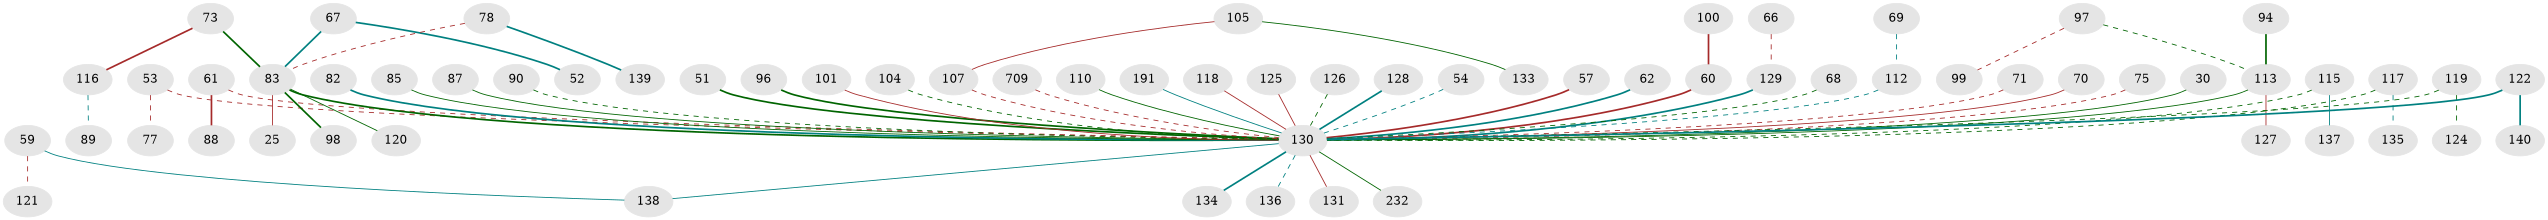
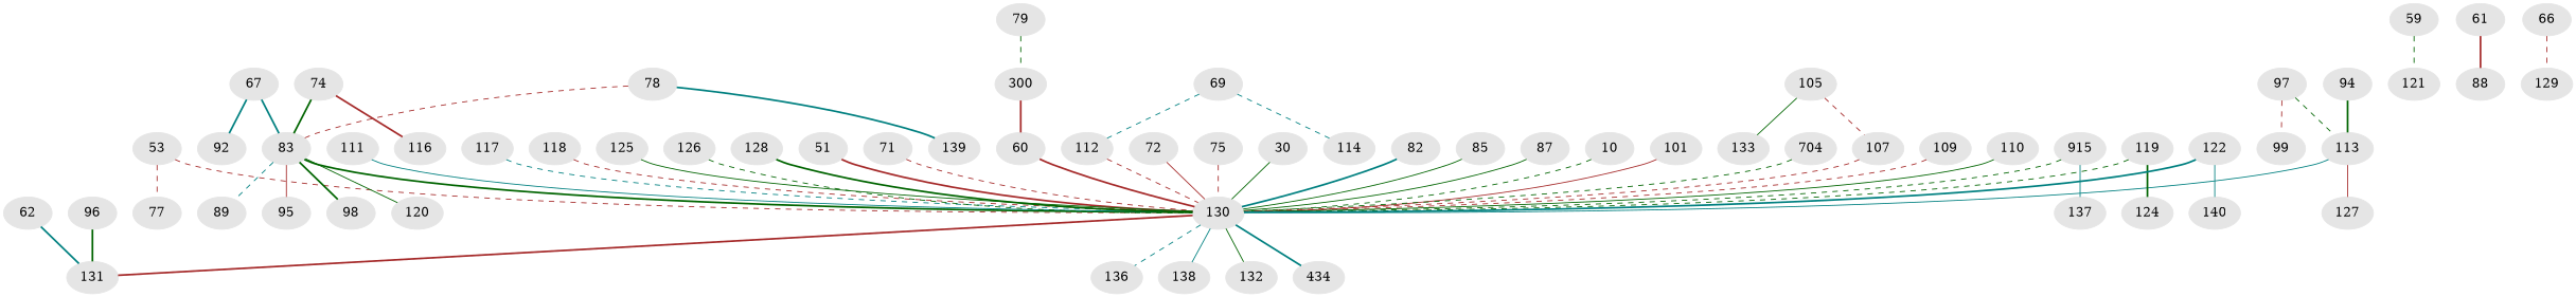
  graph {
    node [color=gray90 style=filled]
    edge [color=darkgreen style=dashed]
    130 [super="+40+27+24+7+9+12+44+73+76+123+46+43+108+47+48+45"]
    138 [super="+56"]
    131
-   132 [label=232]
-   134
+   132
+   134 [label=434]
    136
    51
    53
    77
-   54
-   57
    59
    121
    60
    61
    88
    62
    129 [super="+49+50"]
    66
    83 [super="+11+25+38+34+64+37"]
    89
-   95 [label=25]
+   95
    98
    120
    67
-   92 [label=52]
-   68
+   92
    112 [super="+18+41"]
    69
+   114
    71
-   72 [label=70]
-   74 [label=73]
+   72
+   74
    116
    75
    78
    139
-   100 [super="+36"]
+   100 [super="+36" label=300]
+   79
    n40 [label=30]
    82
    85
    87
-   90
+   90 [label=10]
    113 [super="+63"]
    127
    94
    96
    97 [super="+91"]
    99
    101
-   104
+   104 [label=704]
    107 [super="+35+70+55+84+86"]
    105
    133
-   109 [label=709]
+   109
    110
-   111 [label=191]
-   115
+   111
+   115 [label=915]
    137
    117
-   135
    118
    119
    124
    122 [super="+81+103"]
    140
    125
    126
    128
    130 -- 138 [color=teal style=solid]
-   130 -- 131 [color=brown style=solid]
+   130 -- 131 [color=brown style=bold]
    130 -- 132 [style=solid]
    130 -- 134 [color=teal style=bold]
    130 -- 136 [color=teal]
-   51 -- 130 [style=bold]
+   51 -- 130 [color=brown style=bold]
    53 -- 130 [color=brown]
    53 -- 77 [color=brown]
-   54 -- 130 [color=teal]
-   57 -- 130 [color=brown style=bold]
-   59 -- 138 [color=teal style=solid]
-   59 -- 121 [color=brown]
+   59 -- 121
    60 -- 130 [color=brown style=bold]
-   61 -- 130 [color=brown]
    61 -- 88 [color=brown style=bold]
-   62 -- 130 [color=teal style=bold]
-   129 -- 130 [color=teal style=bold]
+   62 -- 131 [color=teal style=bold]
    66 -- 129 [color=brown]
    83 -- 130 [style=bold]
-   116 -- 89 [color=teal]
+   83 -- 89 [color=teal]
    83 -- 95 [color=brown style=solid]
    83 -- 98 [style=bold]
    83 -- 120 [style=solid]
    67 -- 83 [color=teal style=bold]
    67 -- 92 [color=teal style=bold]
-   68 -- 130
-   112 -- 130 [color=teal]
+   112 -- 130 [color=brown]
    69 -- 112 [color=teal]
+   69 -- 114 [color=teal]
    71 -- 130 [color=brown]
    72 -- 130 [color=brown style=solid]
    74 -- 83 [style=bold]
    74 -- 116 [color=brown style=bold]
    75 -- 130 [color=brown]
    78 -- 83 [color=brown]
    78 -- 139 [color=teal style=bold]
    100 -- 60 [color=brown style=bold]
+   79 -- 100
    n40 -- 130 [style=solid]
    82 -- 130 [color=teal style=bold]
    85 -- 130 [style=solid]
    87 -- 130 [style=solid]
    90 -- 130
-   113 -- 130 [style=solid]
+   113 -- 130 [color=teal style=solid]
    113 -- 127 [color=brown style=solid]
    94 -- 113 [style=bold]
-   96 -- 130 [style=bold]
+   96 -- 131 [style=bold]
    97 -- 113
    97 -- 99 [color=brown]
    101 -- 130 [color=brown style=solid]
    104 -- 130
    107 -- 130 [color=brown]
-   105 -- 107 [color=brown style=solid]
+   105 -- 107 [color=brown]
    105 -- 133 [style=solid]
    109 -- 130 [color=brown]
    110 -- 130 [style=solid]
    111 -- 130 [color=teal style=solid]
    115 -- 130
    115 -- 137 [color=teal style=solid]
-   117 -- 130
-   117 -- 135 [color=teal]
-   118 -- 130 [color=brown style=solid]
+   117 -- 130 [color=teal]
+   118 -- 130 [color=brown]
    119 -- 130
-   119 -- 124
+   119 -- 124 [style=bold]
    122 -- 130 [color=teal style=bold]
-   122 -- 140 [color=teal style=bold]
-   125 -- 130 [color=brown style=solid]
+   122 -- 140 [color=teal style=solid]
+   125 -- 130 [style=solid]
    126 -- 130
-   128 -- 130 [color=teal style=bold]
+   128 -- 130 [style=bold]
  }
